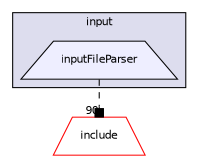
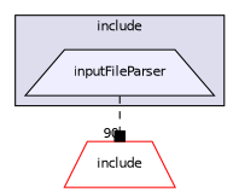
  digraph {
    compound=true
    node [fontname=Helvetica fontsize=10 shape=trapezium style=filled]
    n1 [fillcolor="#eeeeff" label=inputFileParser pencolor=black]
    n2 [color=red fillcolor=white label=include]
    subgraph cluster_1 {
      bgcolor="#ddddee"
      fontname=Helvetica
      fontsize=10
-     label=input
+     label=include
      pencolor=black
      n1
    }
    n1 -> n2 [headlabel=90 labeldistance=1.5 labelfontname=Helvetica labelfontsize=10 style=dashed arrowhead=box]
  }
